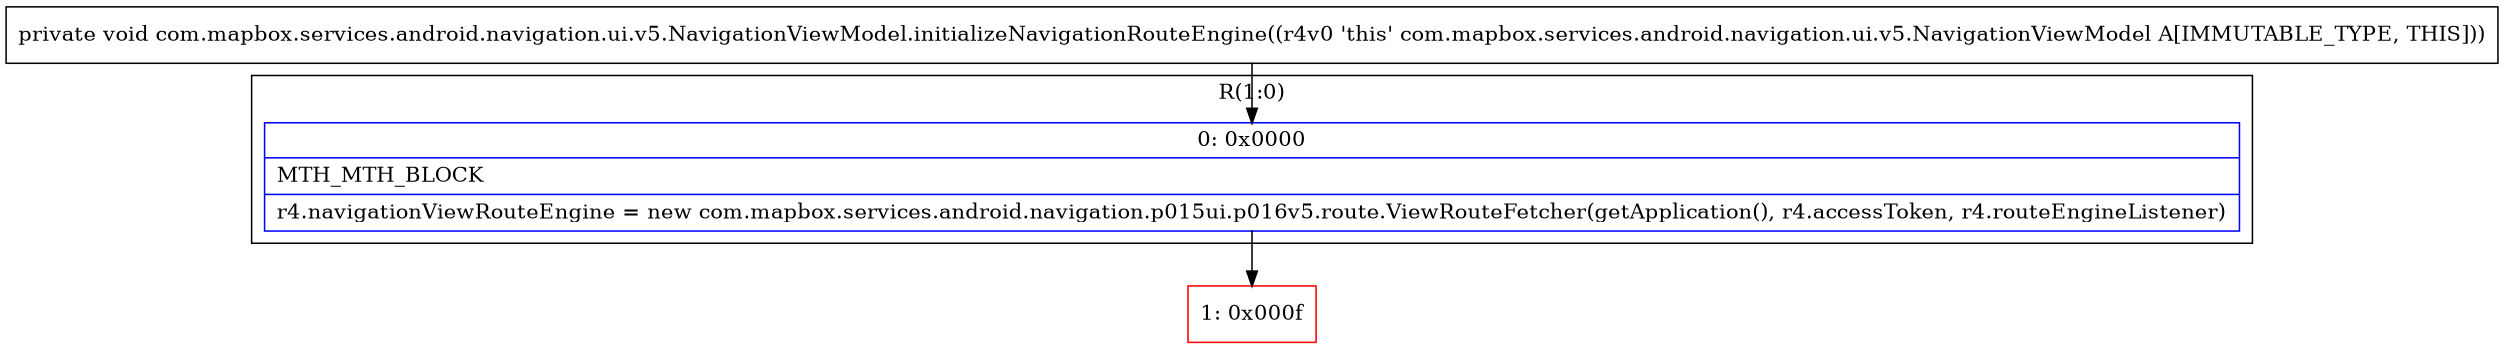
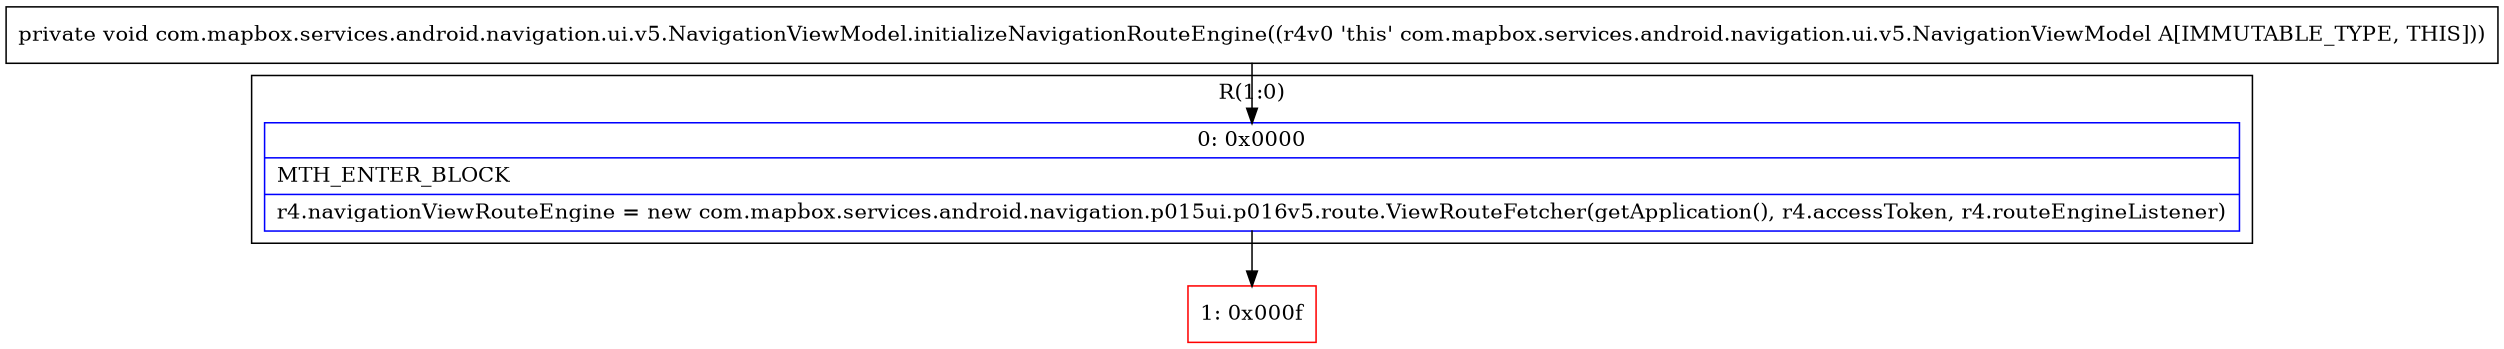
  digraph {
    node [shape=record]
-   n1 [color=blue label="{0\:\ 0x0000|MTH_MTH_BLOCK\l|r4.navigationViewRouteEngine = new com.mapbox.services.android.navigation.p015ui.p016v5.route.ViewRouteFetcher(getApplication(), r4.accessToken, r4.routeEngineListener)\l}"]
+   n1 [color=blue label="{0\:\ 0x0000|MTH_ENTER_BLOCK\l|r4.navigationViewRouteEngine = new com.mapbox.services.android.navigation.p015ui.p016v5.route.ViewRouteFetcher(getApplication(), r4.accessToken, r4.routeEngineListener)\l}"]
    n2 [color=red label="{1\:\ 0x000f}"]
    n3 [label="{private void com.mapbox.services.android.navigation.ui.v5.NavigationViewModel.initializeNavigationRouteEngine((r4v0 'this' com.mapbox.services.android.navigation.ui.v5.NavigationViewModel A[IMMUTABLE_TYPE, THIS])) }"]
    subgraph cluster_1 {
      label="R(1:0)"
      n1
    }
    n1 -> n2
    n3 -> n1
  }
